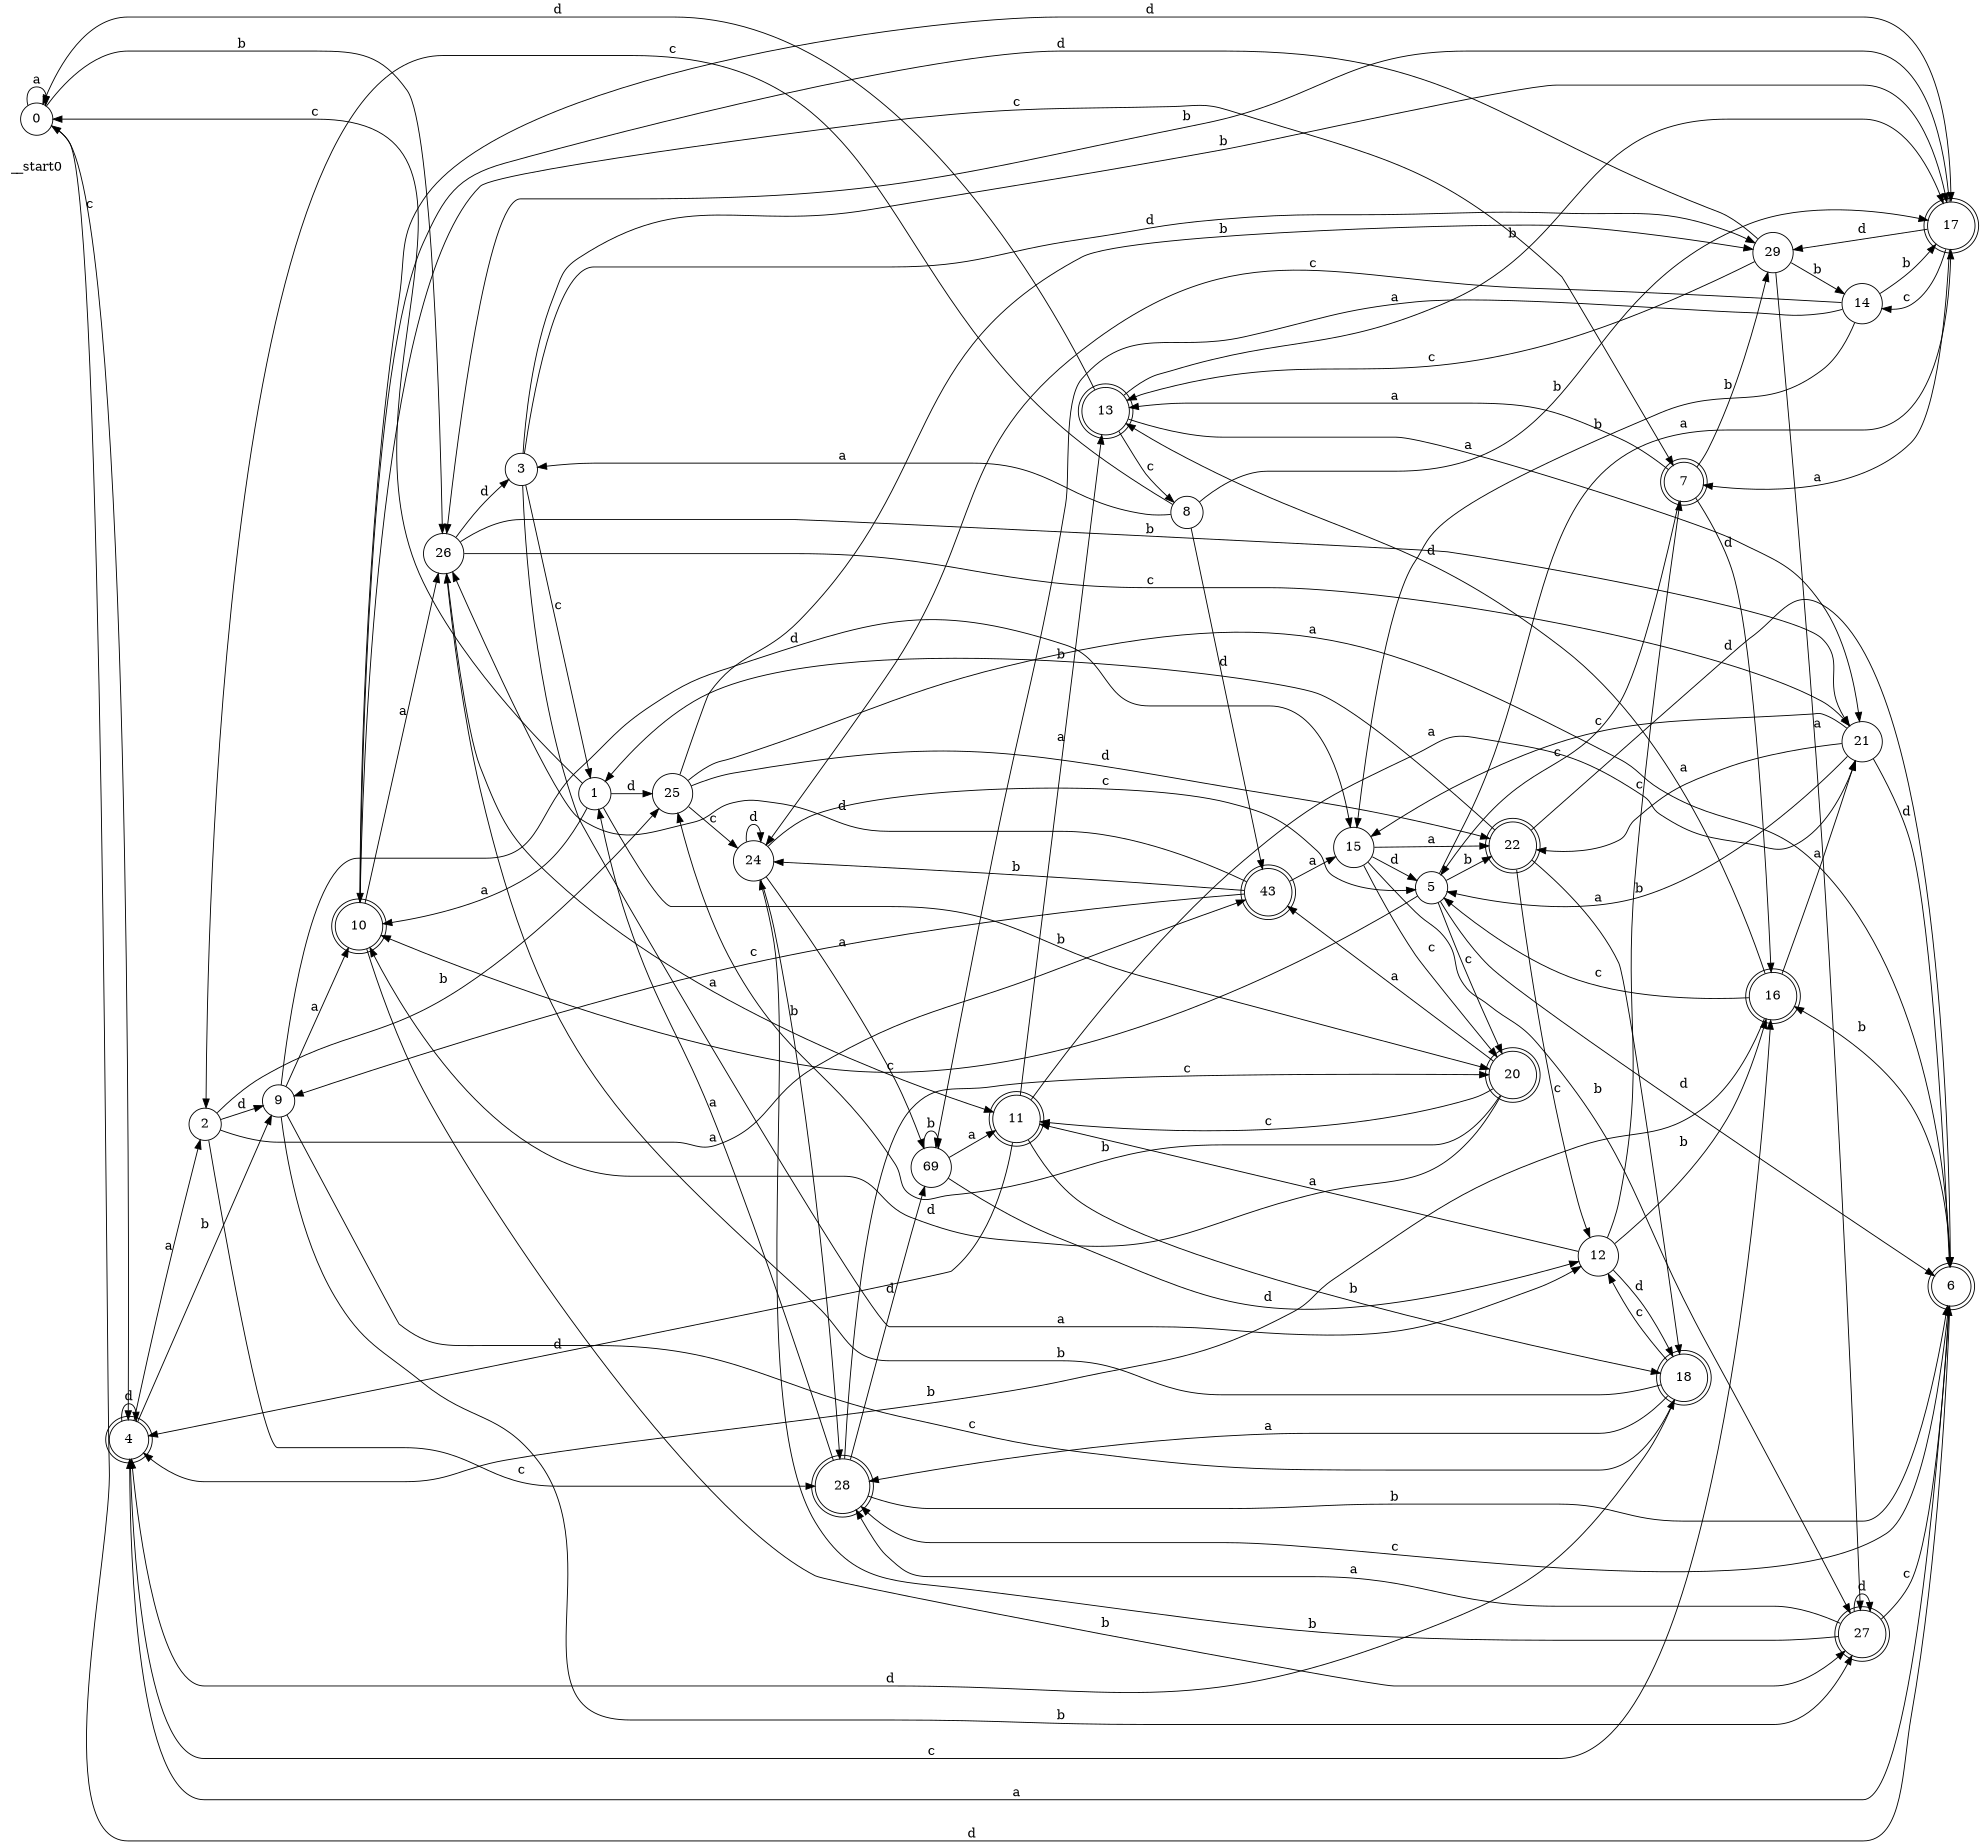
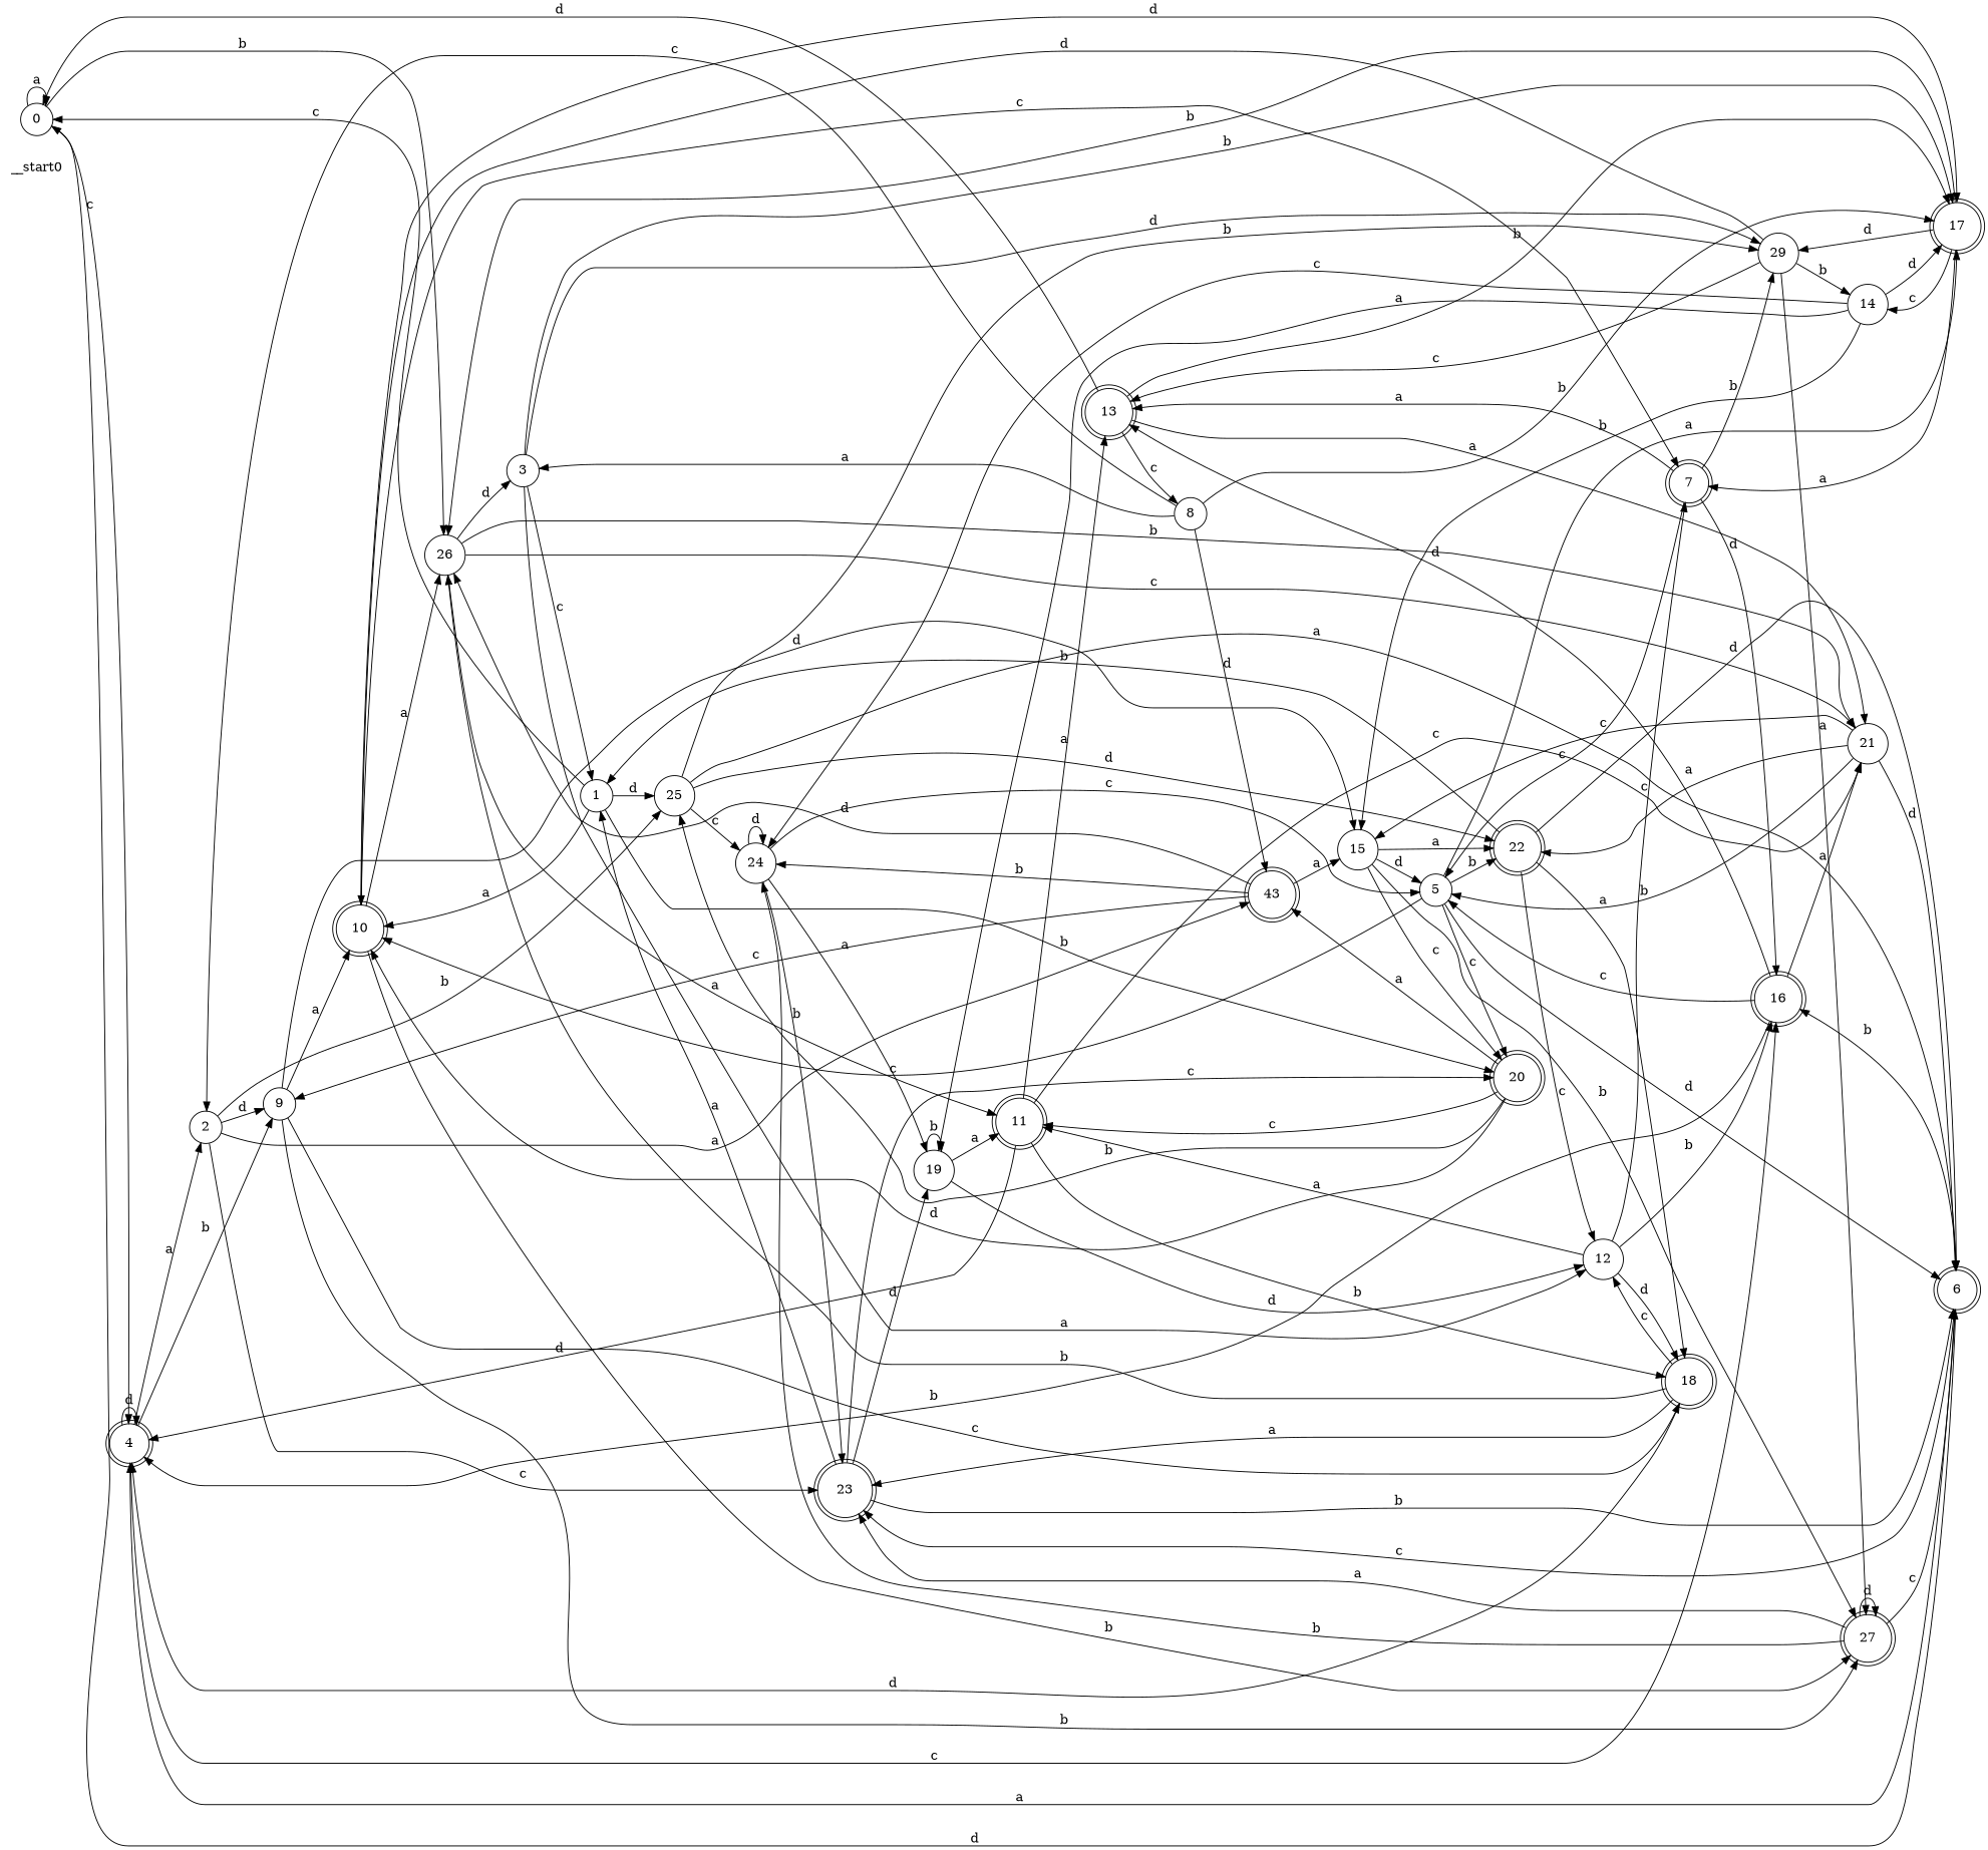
  digraph {
    rankdir=LR
    node [shape=circle color=black fillcolor=white style=filled]
    __start0 [shape=none color="" fillcolor="" style=""]
    n2 [label=0]
    n3 [label=4 shape=doublecircle style="rounded,filled"]
    n4 [label=26]
    n5 [label=2]
    n6 [label=9]
    n7 [label=16 shape=doublecircle style="rounded,filled"]
    n8 [label=24]
-   n9 [label=28 shape=doublecircle style="rounded,filled"]
+   n9 [label=23 shape=doublecircle style="rounded,filled"]
    n10 [label=5]
-   n11 [label=69]
+   n11 [label=19]
    n12 [label=3]
    n13 [label=11 shape=doublecircle style="rounded,filled"]
    n14 [label=21]
    n15 [label=1]
    n16 [label=10 shape=doublecircle style="rounded,filled"]
    n17 [label=20 shape=doublecircle style="rounded,filled"]
    n18 [label=25]
    n19 [label=17 shape=doublecircle style="rounded,filled"]
    n20 [label=7 shape=doublecircle style="rounded,filled"]
    n21 [label=27 shape=doublecircle style="rounded,filled"]
    n22 [label=43 shape=doublecircle style="rounded,filled"]
    n23 [label=29]
    n24 [label=6 shape=doublecircle style="rounded,filled"]
    n25 [label=22 shape=doublecircle style="rounded,filled"]
    n26 [label=15]
    n27 [label=18 shape=doublecircle style="rounded,filled"]
    n28 [label=12]
    n29 [label=14]
    n30 [label=13 shape=doublecircle style="rounded,filled"]
    n31 [label=8]
    n2 -> n2 [label=a]
    n2 -> n3 [label=c]
    n2 -> n4 [label=b]
    n3 -> n3 [label=d]
    n3 -> n5 [label=a]
    n3 -> n6 [label=b]
    n3 -> n7 [label=c]
    n4 -> n12 [label=d]
    n4 -> n13 [label=a]
    n4 -> n14 [label=b]
    n4 -> n14 [label=c]
    n5 -> n6 [label=d]
    n5 -> n9 [label=c]
    n5 -> n18 [label=b]
    n5 -> n22 [label=a]
    n6 -> n16 [label=a]
    n6 -> n21 [label=b]
    n6 -> n26 [label=d]
    n6 -> n27 [label=c]
    n7 -> n3 [label=b]
    n7 -> n10 [label=c]
    n7 -> n14 [label=a]
    n7 -> n30 [label=d]
    n8 -> n8 [label=d]
    n8 -> n9 [label=b]
    n8 -> n10 [label=c]
    n8 -> n11 [label=a]
    n9 -> n11 [label=d]
    n9 -> n15 [label=a]
    n9 -> n17 [label=c]
    n9 -> n24 [label=b]
    n10 -> n16 [label=c]
    n10 -> n17 [label=c]
    n10 -> n19 [label=a]
    n10 -> n24 [label=d]
    n10 -> n25 [label=b]
    n11 -> n11 [label=b]
    n11 -> n13 [label=a]
    n11 -> n28 [label=d]
    n12 -> n15 [label=c]
    n12 -> n19 [label=b]
    n12 -> n23 [label=d]
    n12 -> n28 [label=a]
    n13 -> n3 [label=d]
-   n13 -> n14 [label=a]
+   n13 -> n14 [label=c]
    n13 -> n27 [label=b]
    n13 -> n30 [label=a]
    n14 -> n10 [label=b]
    n14 -> n24 [label=d]
    n14 -> n25 [label=a]
    n14 -> n26 [label=c]
    n15 -> n2 [label=c]
    n15 -> n16 [label=a]
    n15 -> n17 [label=b]
    n15 -> n18 [label=d]
    n16 -> n4 [label=a]
    n16 -> n19 [label=d]
    n16 -> n20 [label=c]
    n16 -> n21 [label=b]
    n17 -> n13 [label=c]
    n17 -> n16 [label=d]
    n17 -> n18 [label=b]
    n17 -> n22 [label=a]
    n18 -> n8 [label=c]
    n18 -> n23 [label=b]
    n18 -> n24 [label=a]
    n18 -> n25 [label=d]
    n19 -> n4 [label=b]
    n19 -> n20 [label=a]
    n19 -> n23 [label=d]
    n19 -> n29 [label=c]
    n20 -> n7 [label=d]
    n20 -> n10 [label=c]
    n20 -> n23 [label=b]
    n20 -> n30 [label=a]
    n21 -> n8 [label=b]
    n21 -> n9 [label=a]
    n21 -> n21 [label=d]
    n21 -> n24 [label=c]
    n22 -> n4 [label=d]
    n22 -> n6 [label=c]
    n22 -> n8 [label=b]
    n22 -> n26 [label=a]
    n23 -> n16 [label=d]
    n23 -> n21 [label=a]
    n23 -> n29 [label=b]
    n23 -> n30 [label=c]
    n24 -> n2 [label=d]
    n24 -> n3 [label=a]
    n24 -> n7 [label=b]
    n24 -> n9 [label=c]
    n25 -> n15 [label=b]
    n25 -> n24 [label=d]
    n25 -> n27 [label=a]
    n25 -> n28 [label=c]
    n26 -> n10 [label=d]
    n26 -> n17 [label=c]
    n26 -> n21 [label=b]
    n26 -> n25 [label=a]
    n27 -> n3 [label=d]
    n27 -> n4 [label=b]
    n27 -> n9 [label=a]
    n27 -> n28 [label=c]
    n28 -> n7 [label=b]
    n28 -> n13 [label=a]
    n28 -> n20 [label=c]
    n28 -> n27 [label=d]
    n29 -> n8 [label=c]
    n29 -> n11 [label=a]
-   n29 -> n19 [label=b]
+   n29 -> n19 [label=d]
    n29 -> n26 [label=b]
    n30 -> n2 [label=d]
    n30 -> n14 [label=a]
    n30 -> n19 [label=b]
    n30 -> n31 [label=c]
    n31 -> n5 [label=c]
    n31 -> n12 [label=a]
    n31 -> n19 [label=b]
    n31 -> n22 [label=d]
  }
